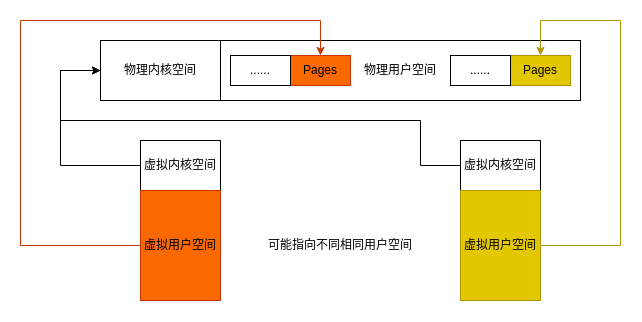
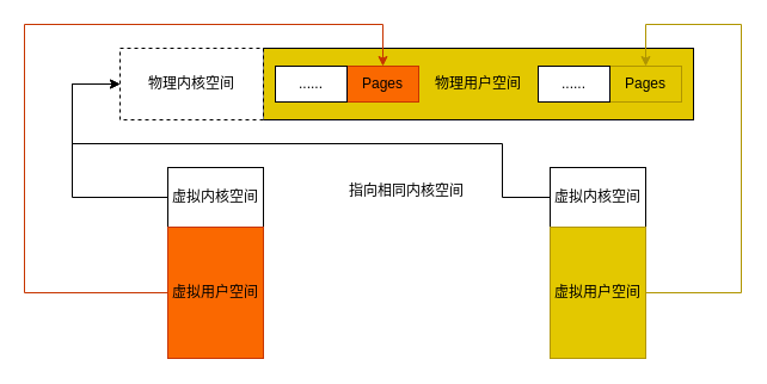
  <mxCell id="0" />
  <mxCell id="1" parent="0" />
  <mxCell id="2" value="" style="group" vertex="1" connectable="0" parent="1"><mxGeometry y="20" width="600" height="280" as="geometry" x="20" /></mxCell>
- <mxCell id="3" value="物理用户空间" style="rounded=0;whiteSpace=wrap;html=1;" vertex="1" parent="2"><mxGeometry x="200" y="20" width="360" height="60" as="geometry" /></mxCell>
+ <mxCell id="3" value="物理用户空间" style="rounded=0;whiteSpace=wrap;html=1;fillColor=#e3c800;" vertex="1" parent="2"><mxGeometry x="200" y="20" width="360" height="60" as="geometry" /></mxCell>
  <mxCell id="4" value="虚拟内核空间" style="rounded=0;whiteSpace=wrap;html=1;" vertex="1" parent="2"><mxGeometry x="120" y="120" width="80" height="50" as="geometry" /></mxCell>
  <mxCell id="5" value="虚拟用户空间" style="rounded=0;whiteSpace=wrap;html=1;fillColor=#fa6800;strokeColor=#C73500;fontColor=#000000;" vertex="1" parent="2"><mxGeometry x="120" y="170" width="80" height="110" as="geometry" /></mxCell>
  <mxCell id="6" style="edgeStyle=orthogonalEdgeStyle;rounded=0;orthogonalLoop=1;jettySize=auto;html=1;exitX=0;exitY=0.5;exitDx=0;exitDy=0;" edge="1" parent="2" source="7"><mxGeometry relative="1" as="geometry"><mxPoint x="80" y="50" as="targetPoint" /><Array as="points"><mxPoint x="400" y="145" /><mxPoint x="400" y="100" /><mxPoint x="40" y="100" /><mxPoint x="40" y="50" /></Array></mxGeometry></mxCell>
  <mxCell id="7" value="虚拟内核空间" style="rounded=0;whiteSpace=wrap;html=1;" vertex="1" parent="2"><mxGeometry x="440" y="120" width="80" height="50" as="geometry" /></mxCell>
  <mxCell id="8" value="虚拟用户空间" style="rounded=0;whiteSpace=wrap;html=1;fillColor=#e3c800;strokeColor=#B09500;fontColor=#000000;" vertex="1" parent="2"><mxGeometry x="440" y="170" width="80" height="110" as="geometry" /></mxCell>
- <mxCell id="9" value="物理内核空间" style="rounded=0;whiteSpace=wrap;html=1;" vertex="1" parent="2"><mxGeometry x="80" y="20" width="120" height="60" as="geometry" /></mxCell>
+ <mxCell id="9" value="物理内核空间" style="rounded=0;whiteSpace=wrap;html=1;dashed=1;" vertex="1" parent="2"><mxGeometry x="80" y="20" width="120" height="60" as="geometry" /></mxCell>
  <mxCell id="10" style="edgeStyle=orthogonalEdgeStyle;rounded=0;orthogonalLoop=1;jettySize=auto;html=1;exitX=0;exitY=0.5;exitDx=0;exitDy=0;entryX=0;entryY=0.5;entryDx=0;entryDy=0;" edge="1" parent="2" source="4" target="9"><mxGeometry relative="1" as="geometry"><Array as="points"><mxPoint x="40" y="145" /><mxPoint x="40" y="50" /></Array></mxGeometry></mxCell>
  <mxCell id="11" value="Pages" style="rounded=0;whiteSpace=wrap;html=1;fillColor=#fa6800;strokeColor=#C73500;fontColor=#000000;" vertex="1" parent="2"><mxGeometry x="270" y="35" width="60" height="30" as="geometry" /></mxCell>
  <mxCell id="12" style="edgeStyle=orthogonalEdgeStyle;rounded=0;orthogonalLoop=1;jettySize=auto;html=1;exitX=0;exitY=0.5;exitDx=0;exitDy=0;entryX=0.5;entryY=0;entryDx=0;entryDy=0;fillColor=#fa6800;strokeColor=#C73500;" edge="1" parent="2" source="5" target="11"><mxGeometry relative="1" as="geometry"><Array as="points"><mxPoint y="225" /><mxPoint /><mxPoint x="300" /></Array></mxGeometry></mxCell>
  <mxCell id="13" value="Pages" style="rounded=0;whiteSpace=wrap;html=1;fillColor=#e3c800;strokeColor=#B09500;fontColor=#000000;" vertex="1" parent="2"><mxGeometry x="490" y="35" width="60" height="30" as="geometry" /></mxCell>
  <mxCell id="14" style="edgeStyle=orthogonalEdgeStyle;rounded=0;orthogonalLoop=1;jettySize=auto;html=1;exitX=1;exitY=0.5;exitDx=0;exitDy=0;entryX=0.5;entryY=0;entryDx=0;entryDy=0;fillColor=#e3c800;strokeColor=#B09500;" edge="1" parent="2" source="8" target="13"><mxGeometry relative="1" as="geometry"><Array as="points"><mxPoint x="600" y="225" /><mxPoint x="600" /><mxPoint x="520" /></Array></mxGeometry></mxCell>
  <mxCell id="15" value="......" style="rounded=0;whiteSpace=wrap;html=1;" vertex="1" parent="2"><mxGeometry x="430" y="35" width="60" height="30" as="geometry" /></mxCell>
  <mxCell id="16" value="......" style="rounded=0;whiteSpace=wrap;html=1;" vertex="1" parent="2"><mxGeometry x="210" y="35" width="60" height="30" as="geometry" /></mxCell>
- <mxCell id="18" value="可能指向不同相同用户空间" style="text;html=1;strokeColor=none;fillColor=none;align=center;verticalAlign=middle;whiteSpace=wrap;rounded=0;" vertex="1" parent="2"><mxGeometry x="240" y="215" width="160" height="20" as="geometry" /></mxCell>
+ <mxCell id="17" value="指向相同内核空间" style="text;html=1;strokeColor=none;fillColor=none;align=center;verticalAlign=middle;whiteSpace=wrap;rounded=0;" vertex="1" parent="2"><mxGeometry x="260" y="130" width="120" height="20" as="geometry" /></mxCell>
